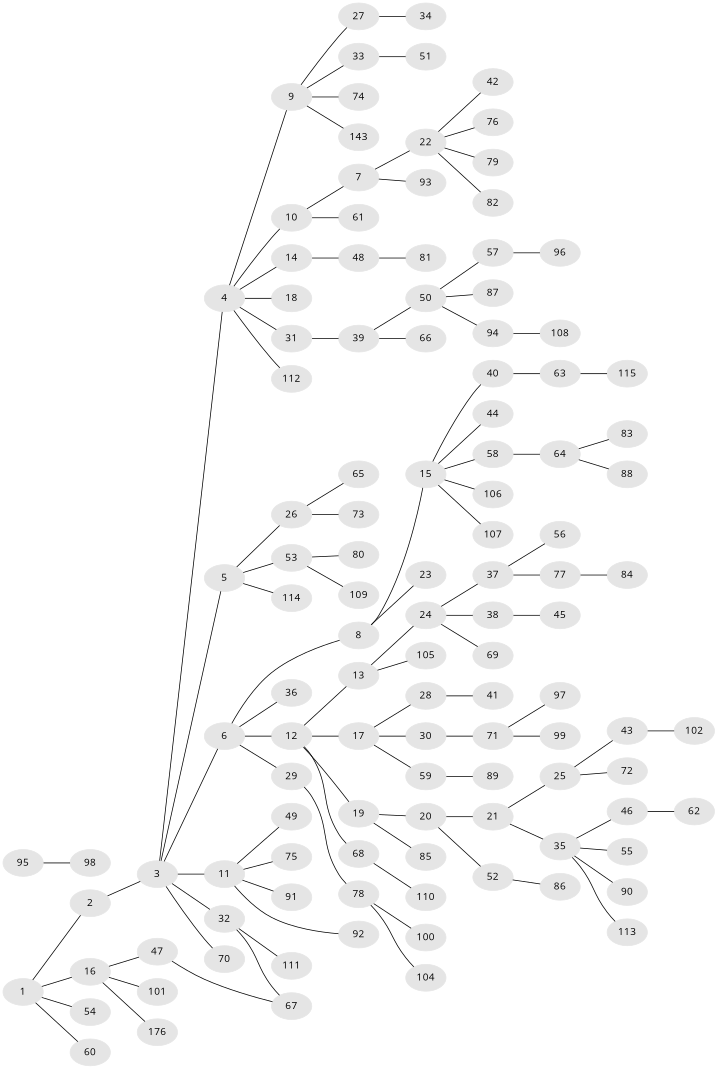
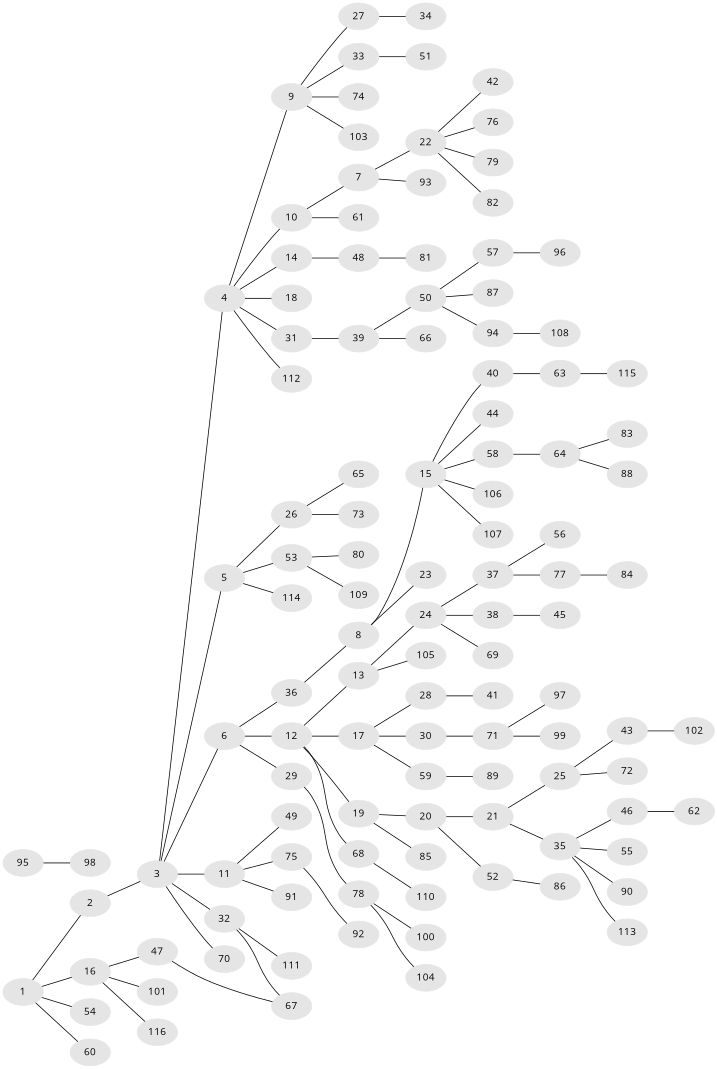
  graph {
    fontname="Open Sans"
    rankdir=LR
    node [color=gray90 fontname="Open Sans" style=filled]
    edge [fontname="Open Sans"]
    1
    2
    16
    54
    60
    3
    47
    101
-   116 [label=176]
+   116
    4
    5
    6
    11
    32
    70
    9
    10
    14
    18
    31
    112
    26
    53
    114
    8
    12
    29
    36
    49
    75
    91
    92
    111
    67
    7
    22
    93
    27
    33
    74
-   103 [label=143]
+   103
    61
    48
    39
    65
    73
    80
    109
    15
    23
    13
    17
    19
    68
    78
    42
    76
    79
    82
    40
    44
    58
    106
    107
    34
    51
    24
    105
    28
    30
    59
    20
    85
    110
    37
    38
    69
    81
    63
    64
    41
    71
    89
    21
    52
    25
    35
    86
    43
    72
    46
    55
    90
    113
    56
    77
    45
    102
    100
    104
    97
    99
    50
    66
    95
    98
    62
    84
    57
    87
    94
    115
    96
    108
    83
    88
    1 -- 2
    1 -- 16
    1 -- 54
    1 -- 60
    2 -- 3
    16 -- 47
    16 -- 101
    16 -- 116
    3 -- 4
    3 -- 5
    3 -- 6
    3 -- 11
    3 -- 32
    3 -- 70
    47 -- 67
    4 -- 9
    4 -- 10
    4 -- 14
    4 -- 18
    4 -- 31
    4 -- 112
    5 -- 26
    5 -- 53
    5 -- 114
-   6 -- 8
+   36 -- 8
    6 -- 12
    6 -- 29
    6 -- 36
    11 -- 49
    11 -- 75
    11 -- 91
-   11 -- 92
+   75 -- 92
    32 -- 111
    32 -- 67
    9 -- 27
    9 -- 33
    9 -- 74
    9 -- 103
    10 -- 7
    10 -- 61
    14 -- 48
    31 -- 39
    26 -- 65
    26 -- 73
    53 -- 80
    53 -- 109
    8 -- 15
    8 -- 23
    12 -- 13
    12 -- 17
    12 -- 19
    12 -- 68
    29 -- 78
    7 -- 22
    7 -- 93
    22 -- 42
    22 -- 76
    22 -- 79
    22 -- 82
    27 -- 34
    33 -- 51
    48 -- 81
    39 -- 50
    39 -- 66
    15 -- 40
    15 -- 44
    15 -- 58
    15 -- 106
    15 -- 107
    13 -- 24
    13 -- 105
    17 -- 28
    17 -- 30
    17 -- 59
    19 -- 20
    19 -- 85
    68 -- 110
    78 -- 100
    78 -- 104
    40 -- 63
    58 -- 64
    24 -- 37
    24 -- 38
    24 -- 69
    28 -- 41
    30 -- 71
    59 -- 89
    20 -- 21
    20 -- 52
    37 -- 56
    37 -- 77
    38 -- 45
    63 -- 115
    64 -- 83
    64 -- 88
    71 -- 97
    71 -- 99
    21 -- 25
    21 -- 35
    52 -- 86
    25 -- 43
    25 -- 72
    35 -- 46
    35 -- 55
    35 -- 90
    35 -- 113
    43 -- 102
    46 -- 62
    77 -- 84
    50 -- 57
    50 -- 87
    50 -- 94
    95 -- 98
    57 -- 96
    94 -- 108
  }
